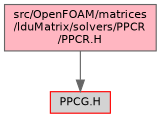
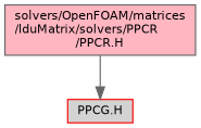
  digraph {
    node [fontname=Helvetica fontsize=10 shape=box style=filled]
-   n1 [color=gray40 fillcolor=lightpink fontcolor=black height=0.2 label="src/OpenFOAM/matrices\l/lduMatrix/solvers/PPCR\l/PPCR.H" width=0.4]
+   n1 [color=gray40 fillcolor=lightpink fontcolor=black height=0.2 label="solvers/OpenFOAM/matrices\l/lduMatrix/solvers/PPCR\l/PPCR.H" width=0.4]
    n2 [color=red fillcolor=lightgrey height=0.2 label="PPCG.H" width=0.4]
    n1 -> n2 [color=gray40 fontname=Helvetica fontsize=10 labelfontname=Helvetica labelfontsize=10 style=solid]
  }
